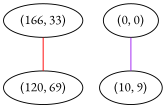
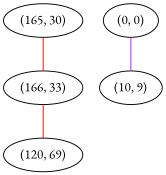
  graph {
    fontname="EB Garamond"
    node [fontname="EB Garamond" shape=ellipse]
    edge [color=red fontname="EB Garamond" weight=1]
+   "(165, 30)"
    "(166, 33)"
    "(120, 69)"
    "(0, 0)"
    "(10, 9)"
+   "(165, 30)" -- "(166, 33)"
    "(166, 33)" -- "(120, 69)"
    "(0, 0)" -- "(10, 9)" [color=purple weight=4]
  }
